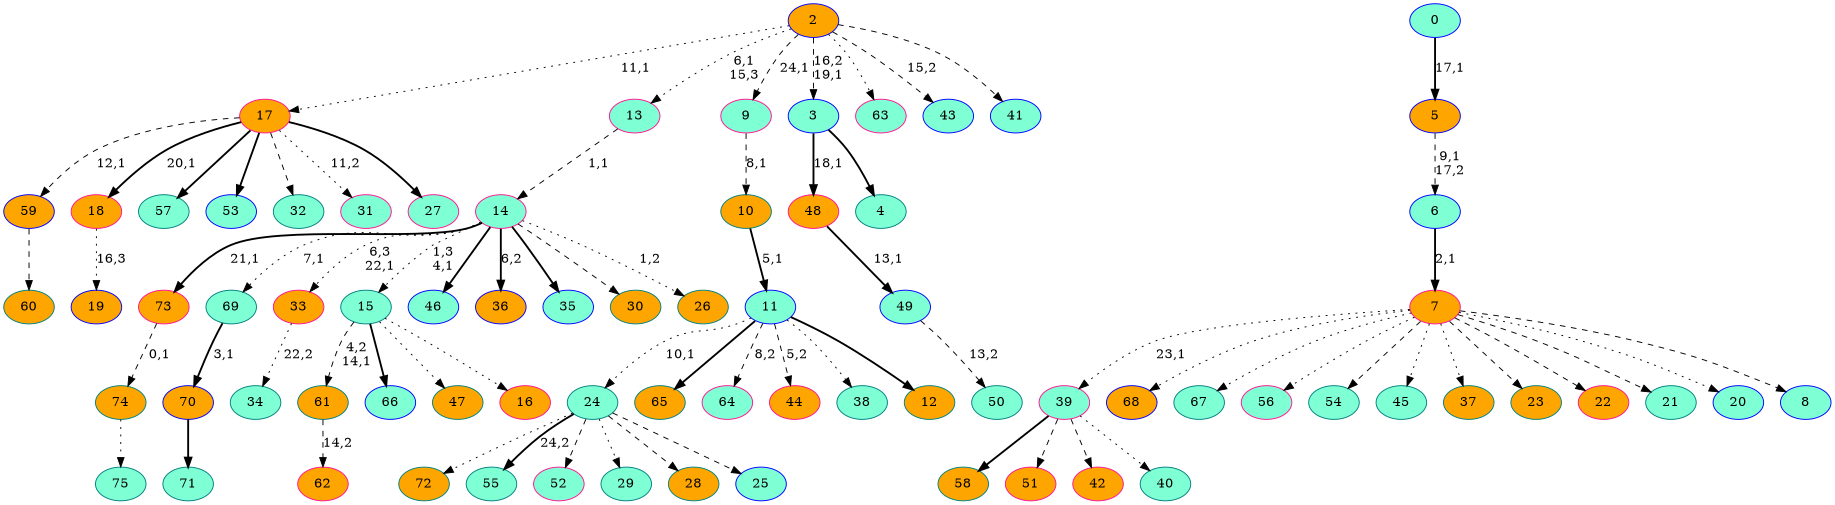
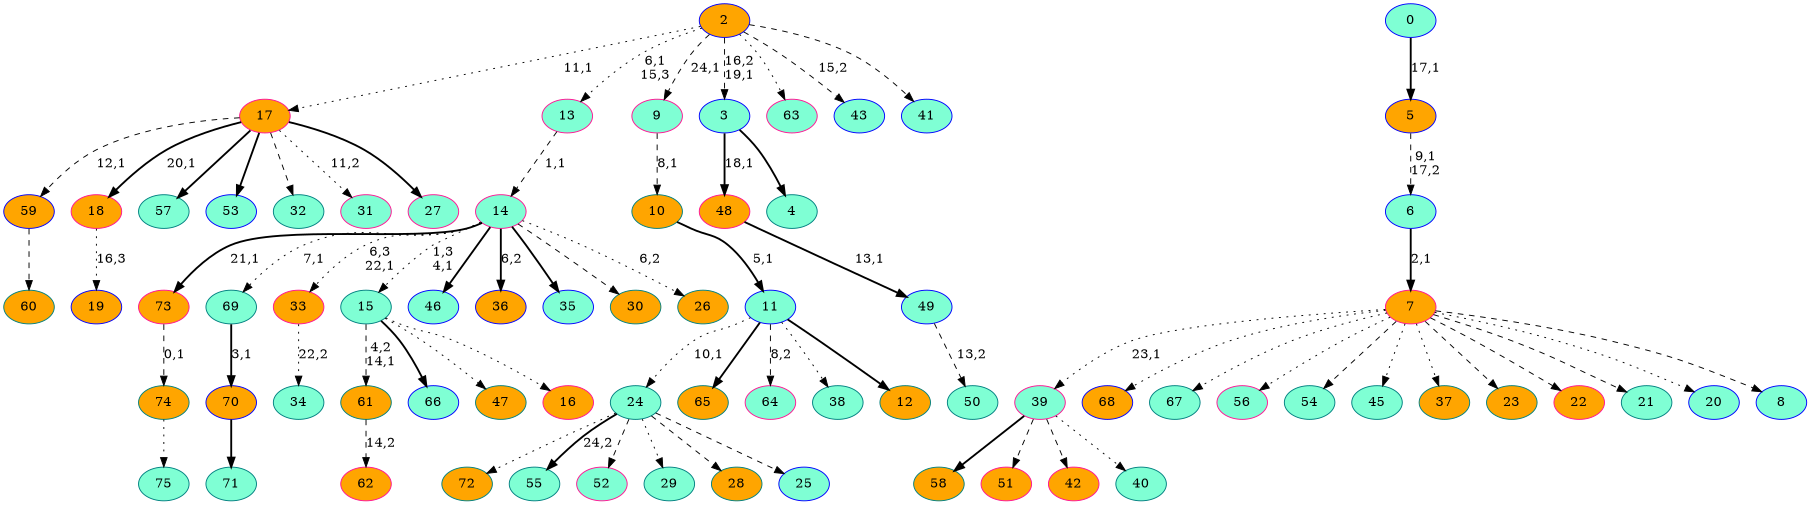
  digraph {
    node [color=teal fillcolor=aquamarine style=filled]
    edge [style=dashed]
    74 [fillcolor=orange]
    75
    73 [color=deeppink fillcolor=orange]
    70 [color=blue fillcolor=orange]
    71
    69
    61 [fillcolor=orange]
    62 [color=deeppink fillcolor=orange]
    59 [color=blue fillcolor=orange]
    60 [fillcolor=orange]
    49 [color=blue]
    50
    48 [color=deeppink fillcolor=orange]
    39 [color=deeppink]
    58 [fillcolor=orange]
    51 [color=deeppink fillcolor=orange]
    42 [color=deeppink fillcolor=orange]
    40
    33 [color=deeppink fillcolor=orange]
    34
    72 [fillcolor=orange]
    24
    55
    52 [color=deeppink]
    29
    28 [fillcolor=orange]
    25 [color=blue]
    18 [color=deeppink fillcolor=orange]
    19 [color=blue fillcolor=orange]
    17 [color=deeppink fillcolor=orange]
    57
    53 [color=blue]
    32
    31 [color=deeppink]
    27 [color=deeppink]
    15
    66 [color=blue]
    47 [fillcolor=orange]
    16 [color=deeppink fillcolor=orange]
    14 [color=deeppink]
    46 [color=blue]
    36 [color=blue fillcolor=orange]
    35 [color=blue]
    30 [fillcolor=orange]
    26 [fillcolor=orange]
    13 [color=deeppink]
    11 [color=blue]
    65 [fillcolor=orange]
    64 [color=deeppink]
-   44 [color=deeppink fillcolor=orange]
    38
    12 [fillcolor=orange]
    10 [fillcolor=orange]
    9 [color=deeppink]
    7 [color=deeppink fillcolor=orange]
    68 [color=blue fillcolor=orange]
    67
    56 [color=deeppink]
    54
    45
    37 [fillcolor=orange]
    23 [fillcolor=orange]
    22 [color=deeppink fillcolor=orange]
    21
    20 [color=blue]
    8 [color=blue]
    6 [color=blue]
    5 [color=blue fillcolor=orange]
    3 [color=blue]
    4
    2 [color=blue fillcolor=orange]
    63 [color=deeppink]
    43 [color=blue]
    41 [color=blue]
    0 [color=blue]
    74 -> 75 [style=dotted]
    73 -> 74 [label="0,1"]
    70 -> 71 [style=bold]
    69 -> 70 [label="3,1" style=bold]
    61 -> 62 [label="14,2"]
    59 -> 60
    49 -> 50 [label="13,2"]
    48 -> 49 [label="13,1" style=bold]
    39 -> 58 [style=bold]
    39 -> 51
    39 -> 42
    39 -> 40 [style=dotted]
    33 -> 34 [label="22,2" style=dotted]
    24 -> 72 [style=dotted]
    24 -> 55 [label="24,2" style=bold]
    24 -> 52
    24 -> 29 [style=dotted]
    24 -> 28
    24 -> 25
    18 -> 19 [label="16,3" style=dotted]
    17 -> 59 [label="12,1"]
    17 -> 18 [label="20,1" style=bold]
    17 -> 57 [style=bold]
    17 -> 53 [style=bold]
    17 -> 32
    17 -> 31 [label="11,2" style=dotted]
    17 -> 27 [style=bold]
    15 -> 61 [label="4,2\n14,1"]
    15 -> 66 [style=bold]
    15 -> 47 [style=dotted]
    15 -> 16 [style=dotted]
    14 -> 73 [label="21,1" style=bold]
    14 -> 69 [label="7,1" style=dotted]
    14 -> 33 [label="6,3\n22,1" style=dotted]
    14 -> 15 [label="1,3\n4,1" style=dotted]
    14 -> 46 [style=bold]
    14 -> 36 [label="6,2" style=bold]
    14 -> 35 [style=bold]
    14 -> 30
-   14 -> 26 [label="1,2" style=dotted]
+   14 -> 26 [label="6,2" style=dotted]
    13 -> 14 [label="1,1"]
    11 -> 24 [label="10,1" style=dotted]
    11 -> 65 [style=bold]
    11 -> 64 [label="8,2"]
-   11 -> 44 [label="5,2"]
    11 -> 38 [style=dotted]
    11 -> 12 [style=bold]
    10 -> 11 [label="5,1" style=bold]
    9 -> 10 [label="8,1"]
    7 -> 39 [label="23,1" style=dotted]
    7 -> 68 [style=dotted]
    7 -> 67 [style=dotted]
    7 -> 56 [style=dotted]
    7 -> 54
    7 -> 45 [style=dotted]
    7 -> 37 [style=dotted]
    7 -> 23
    7 -> 22
    7 -> 21
    7 -> 20 [style=dotted]
    7 -> 8
    6 -> 7 [label="2,1" style=bold]
    5 -> 6 [label="9,1\n17,2"]
    3 -> 48 [label="18,1" style=bold]
    3 -> 4 [style=bold]
    2 -> 17 [label="11,1" style=dotted]
    2 -> 13 [label="6,1\n15,3" style=dotted]
    2 -> 9 [label="24,1"]
    2 -> 3 [label="16,2\n19,1"]
    2 -> 63 [style=dotted]
    2 -> 43 [label="15,2"]
    2 -> 41
    0 -> 5 [label="17,1" style=bold]
  }
